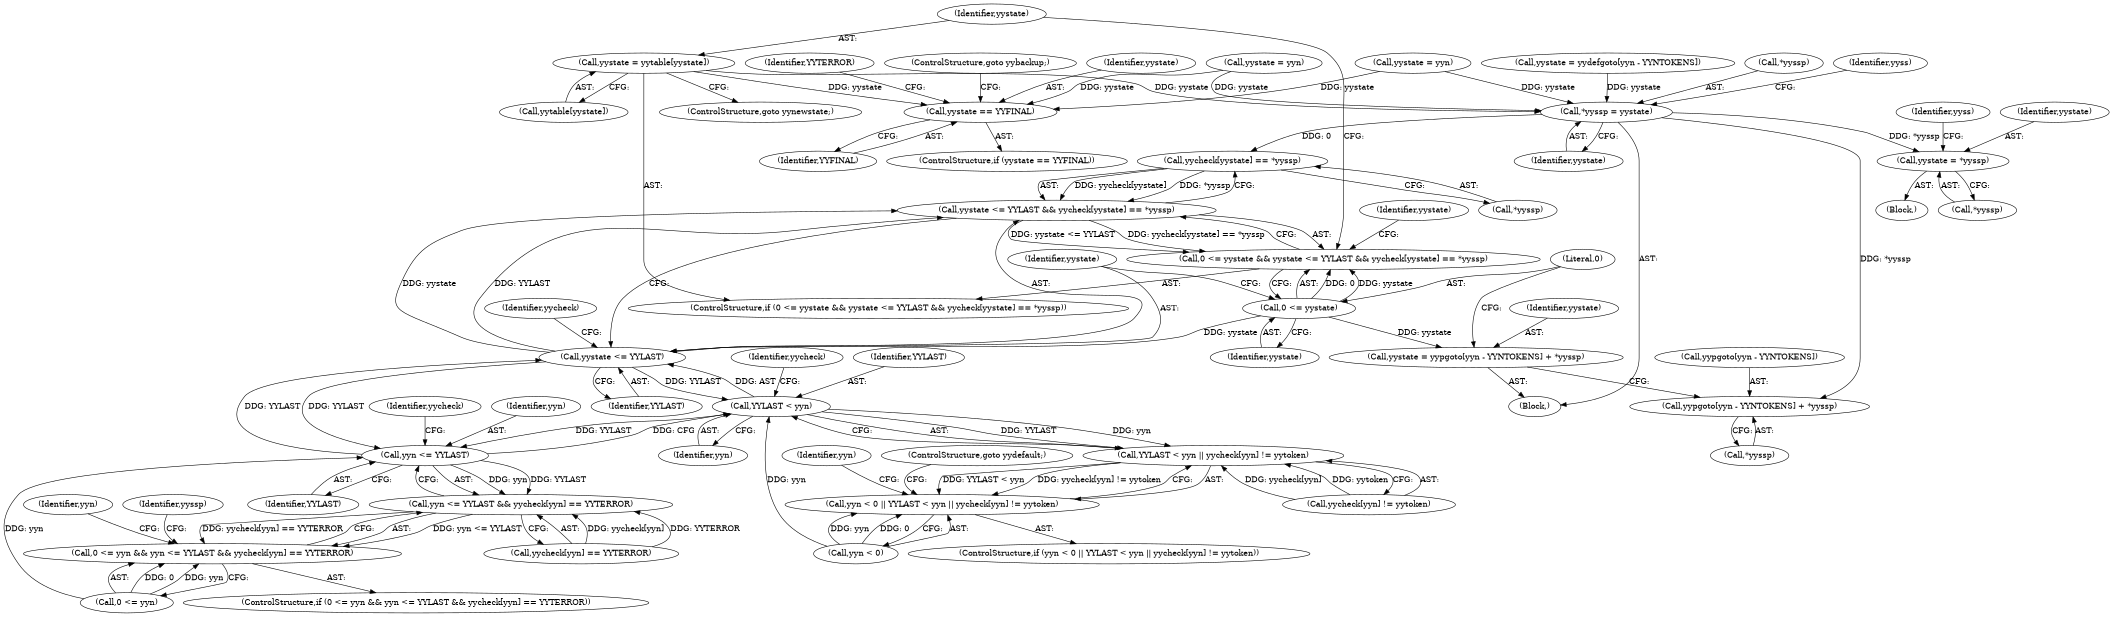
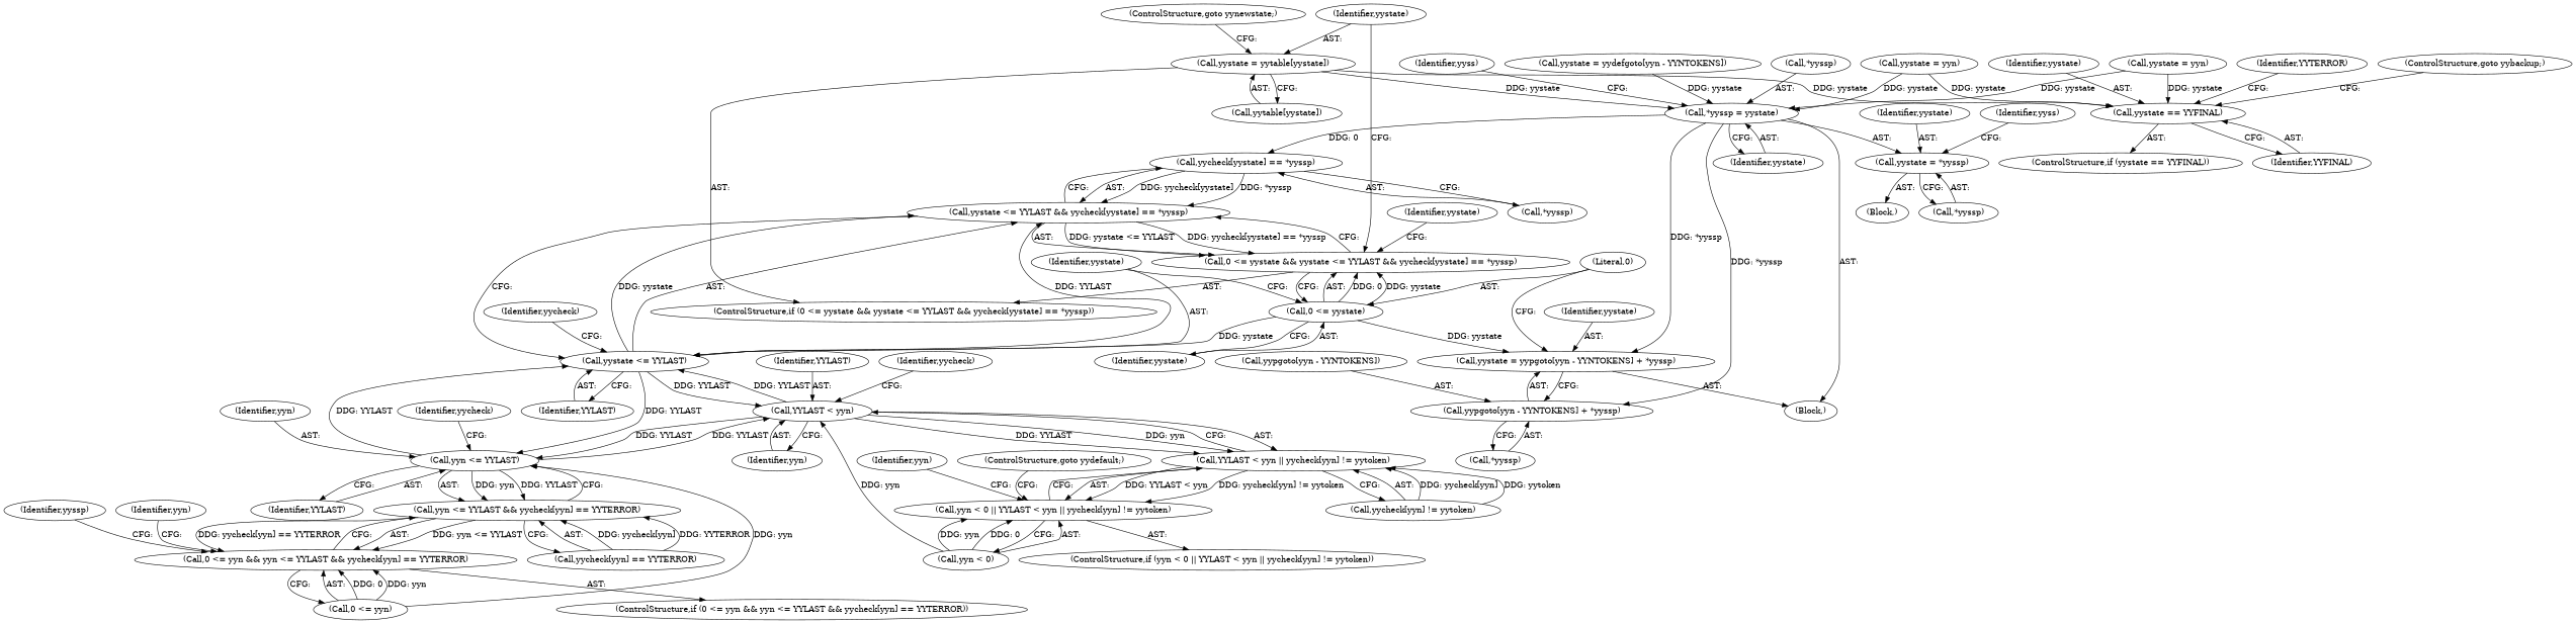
  digraph {
    n1 [label="(Call,yystate = yytable[yystate])"]
    n2 [label="(Call,*yyssp = yystate)"]
    n3 [label="(Call,yystate == YYFINAL)"]
    n4 [label="(Call,yytable[yystate])"]
    n5 [label="(ControlStructure,if (0 <= yystate && yystate <= YYLAST && yycheck[yystate] == *yyssp))"]
    n6 [label="(Call,yystate = yypgoto[yyn - YYNTOKENS] + *yyssp)"]
    n7 [label="(Call,yypgoto[yyn - YYNTOKENS] + *yyssp)"]
    n8 [label="(Call,yycheck[yystate] == *yyssp)"]
    n9 [label="(Call,yystate = *yyssp)"]
    n10 [label="(Identifier,yystate)"]
    n11 [label="(Block,)"]
    n12 [label="(ControlStructure,if (yystate == YYFINAL))"]
    n13 [label="(Identifier,YYFINAL)"]
    n14 [label="(Call,*yyssp)"]
    n15 [label="(Call,yystate <= YYLAST && yycheck[yystate] == *yyssp)"]
    n16 [label="(Call,*yyssp)"]
    n17 [label="(Call,*yyssp)"]
    n18 [label="(Block,)"]
    n19 [label="(Call,0 <= yystate)"]
    n20 [label="(Call,0 <= yystate && yystate <= YYLAST && yycheck[yystate] == *yyssp)"]
    n21 [label="(Call,yystate <= YYLAST)"]
    n22 [label="(Identifier,yystate)"]
    n23 [label="(Call,YYLAST < yyn)"]
    n24 [label="(Call,yyn <= YYLAST)"]
    n25 [label="(Identifier,YYLAST)"]
    n26 [label="(Call,YYLAST < yyn || yycheck[yyn] != yytoken)"]
    n27 [label="(Identifier,yyn)"]
    n28 [label="(Call,yyn <= YYLAST && yycheck[yyn] == YYTERROR)"]
    n29 [label="(Identifier,YYLAST)"]
    n30 [label="(Call,yyn < 0 || YYLAST < yyn || yycheck[yyn] != yytoken)"]
    n31 [label="(Call,yycheck[yyn] != yytoken)"]
    n32 [label="(ControlStructure,if (yyn < 0 || YYLAST < yyn || yycheck[yyn] != yytoken))"]
    n33 [label="(Call,yyn < 0)"]
    n34 [label="(Call,0 <= yyn && yyn <= YYLAST && yycheck[yyn] == YYTERROR)"]
    n35 [label="(Call,yycheck[yyn] == YYTERROR)"]
    n36 [label="(Call,0 <= yyn)"]
    n37 [label="(ControlStructure,if (0 <= yyn && yyn <= YYLAST && yycheck[yyn] == YYTERROR))"]
    n38 [label="(Call,*yyssp)"]
    n39 [label="(Identifier,yyn)"]
    n40 [label="(Identifier,yyss)"]
    n41 [label="(ControlStructure,goto yynewstate;)"]
    n42 [label="(Identifier,yystate)"]
    n43 [label="(Call,yystate = yyn)"]
    n44 [label="(Identifier,yystate)"]
    n45 [label="(Identifier,YYLAST)"]
    n46 [label="(Identifier,yyn)"]
    n47 [label="(Identifier,yyss)"]
    n48 [label="(Identifier,yystate)"]
    n49 [label="(Identifier,YYTERROR)"]
    n50 [label="(ControlStructure,goto yybackup;)"]
    n51 [label="(Identifier,yycheck)"]
    n52 [label="(Call,yystate = yyn)"]
    n53 [label="(Identifier,yycheck)"]
    n54 [label="(ControlStructure,goto yydefault;)"]
    n55 [label="(Identifier,yycheck)"]
    n56 [label="(Call,yypgoto[yyn - YYNTOKENS])"]
    n57 [label="(Identifier,yystate)"]
    n58 [label="(Call,yystate = yydefgoto[yyn - YYNTOKENS])"]
    n59 [label="(Identifier,yyn)"]
    n60 [label="(Identifier,yyssp)"]
    n61 [label="(Literal,0)"]
    n62 [label="(Identifier,yystate)"]
    n63 [label="(Identifier,yystate)"]
    n1 -> n2 [label="DDG: yystate"]
    n1 -> n3 [label="DDG: yystate"]
    n1 -> n4 [label="CFG: "]
    n1 -> n5 [label="AST: "]
+   n2 -> n6 [label="DDG: *yyssp"]
    n2 -> n7 [label="DDG: *yyssp"]
    n2 -> n8 [label="DDG: 0"]
-   n2 -> n9 [label="DDG: *yyssp"]
+   n2 -> n9 [label="AST: "]
    n2 -> n10 [label="CFG: "]
    n2 -> n11 [label="AST: "]
    n3 -> n12 [label="AST: "]
    n3 -> n13 [label="CFG: "]
    n4 -> n1 [label="AST: "]
    n6 -> n7 [label="CFG: "]
    n6 -> n11 [label="AST: "]
+   n7 -> n6 [label="AST: "]
    n7 -> n14 [label="CFG: "]
    n8 -> n15 [label="AST: "]
    n8 -> n15 [label="DDG: yycheck[yystate]"]
    n8 -> n15 [label="DDG: *yyssp"]
    n8 -> n16 [label="CFG: "]
    n9 -> n17 [label="CFG: "]
    n9 -> n18 [label="AST: "]
    n10 -> n2 [label="AST: "]
    n13 -> n3 [label="AST: "]
    n14 -> n7 [label="AST: "]
    n15 -> n8 [label="CFG: "]
    n15 -> n20 [label="AST: "]
    n15 -> n20 [label="DDG: yystate <= YYLAST"]
    n15 -> n20 [label="DDG: yycheck[yystate] == *yyssp"]
    n15 -> n21 [label="CFG: "]
    n16 -> n8 [label="AST: "]
    n17 -> n9 [label="AST: "]
    n19 -> n6 [label="DDG: yystate"]
    n19 -> n20 [label="AST: "]
    n19 -> n20 [label="DDG: 0"]
    n19 -> n20 [label="DDG: yystate"]
    n19 -> n21 [label="DDG: yystate"]
    n19 -> n22 [label="CFG: "]
    n20 -> n5 [label="AST: "]
    n20 -> n15 [label="CFG: "]
    n20 -> n19 [label="CFG: "]
    n21 -> n15 [label="AST: "]
    n21 -> n15 [label="DDG: yystate"]
    n21 -> n15 [label="DDG: YYLAST"]
    n21 -> n23 [label="DDG: YYLAST"]
    n21 -> n24 [label="DDG: YYLAST"]
    n21 -> n25 [label="CFG: "]
    n22 -> n19 [label="AST: "]
-   n23 -> n21 [label="DDG: AST"]
+   n23 -> n21 [label="DDG: YYLAST"]
    n23 -> n24 [label="DDG: YYLAST"]
    n23 -> n26 [label="AST: "]
    n23 -> n26 [label="DDG: YYLAST"]
    n23 -> n26 [label="DDG: yyn"]
    n23 -> n27 [label="CFG: "]
    n24 -> n21 [label="DDG: YYLAST"]
-   n24 -> n23 [label="DDG: CFG"]
+   n24 -> n23 [label="DDG: YYLAST"]
    n24 -> n28 [label="AST: "]
    n24 -> n28 [label="DDG: yyn"]
    n24 -> n28 [label="DDG: YYLAST"]
    n24 -> n29 [label="CFG: "]
    n25 -> n21 [label="AST: "]
    n26 -> n23 [label="CFG: "]
    n26 -> n30 [label="AST: "]
    n26 -> n30 [label="DDG: YYLAST < yyn"]
    n26 -> n30 [label="DDG: yycheck[yyn] != yytoken"]
    n26 -> n31 [label="CFG: "]
    n27 -> n23 [label="AST: "]
    n28 -> n24 [label="CFG: "]
    n28 -> n34 [label="AST: "]
    n28 -> n34 [label="DDG: yyn <= YYLAST"]
    n28 -> n34 [label="DDG: yycheck[yyn] == YYTERROR"]
    n28 -> n35 [label="CFG: "]
    n29 -> n24 [label="AST: "]
    n30 -> n26 [label="CFG: "]
    n30 -> n32 [label="AST: "]
    n30 -> n33 [label="CFG: "]
    n31 -> n26 [label="AST: "]
    n31 -> n26 [label="DDG: yycheck[yyn]"]
    n31 -> n26 [label="DDG: yytoken"]
    n33 -> n23 [label="DDG: yyn"]
    n33 -> n30 [label="AST: "]
    n33 -> n30 [label="DDG: yyn"]
    n33 -> n30 [label="DDG: 0"]
    n34 -> n28 [label="CFG: "]
    n34 -> n36 [label="CFG: "]
    n34 -> n37 [label="AST: "]
    n35 -> n28 [label="AST: "]
    n35 -> n28 [label="DDG: yycheck[yyn]"]
    n35 -> n28 [label="DDG: YYTERROR"]
    n36 -> n24 [label="DDG: yyn"]
    n36 -> n34 [label="AST: "]
    n36 -> n34 [label="DDG: 0"]
    n36 -> n34 [label="DDG: yyn"]
    n38 -> n2 [label="AST: "]
    n39 -> n24 [label="AST: "]
    n40 -> n9 [label="CFG: "]
-   n1 -> n41 [label="CFG: "]
+   n41 -> n1 [label="CFG: "]
    n42 -> n1 [label="AST: "]
    n42 -> n20 [label="CFG: "]
    n43 -> n2 [label="DDG: yystate"]
    n43 -> n3 [label="DDG: yystate"]
    n44 -> n6 [label="AST: "]
    n45 -> n23 [label="AST: "]
    n46 -> n34 [label="CFG: "]
    n47 -> n2 [label="CFG: "]
    n48 -> n20 [label="CFG: "]
    n49 -> n3 [label="CFG: "]
    n50 -> n3 [label="CFG: "]
    n51 -> n21 [label="CFG: "]
    n52 -> n2 [label="DDG: yystate"]
    n52 -> n3 [label="DDG: yystate"]
    n53 -> n23 [label="CFG: "]
    n54 -> n30 [label="CFG: "]
    n55 -> n24 [label="CFG: "]
    n56 -> n7 [label="AST: "]
    n57 -> n9 [label="AST: "]
    n58 -> n2 [label="DDG: yystate"]
    n59 -> n30 [label="CFG: "]
    n60 -> n34 [label="CFG: "]
    n61 -> n6 [label="CFG: "]
    n61 -> n19 [label="AST: "]
    n62 -> n19 [label="CFG: "]
    n62 -> n21 [label="AST: "]
    n63 -> n3 [label="AST: "]
  }
